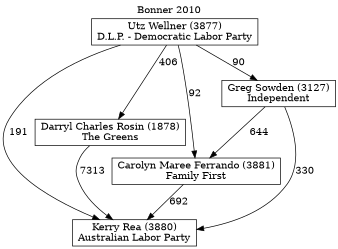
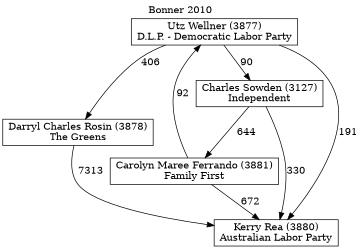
  digraph {
    label="Bonner 2010"
    labelloc=t
    mclimit=10
    node [shape=box]
    n1 [label="Kerry Rea (3880)\nAustralian Labor Party"]
-   n2 [label="Darryl Charles Rosin (1878)\nThe Greens"]
+   n2 [label="Darryl Charles Rosin (3878)\nThe Greens"]
    n3 [label="Carolyn Maree Ferrando (3881)\nFamily First"]
-   n4 [label="Greg Sowden (3127)\nIndependent"]
+   n4 [label="Charles Sowden (3127)\nIndependent"]
    n5 [label="Utz Wellner (3877)\nD.L.P. - Democratic Labor Party"]
    n2 -> n1 [label=7313]
-   n3 -> n1 [label=692]
+   n3 -> n1 [label=672]
    n4 -> n1 [label=330]
    n4 -> n3 [label=644]
    n5 -> n1 [label=191]
    n5 -> n2 [label=406]
-   n5 -> n3 [label=92]
+   n3 -> n5 [label=92]
    n5 -> n4 [label=90]
  }
